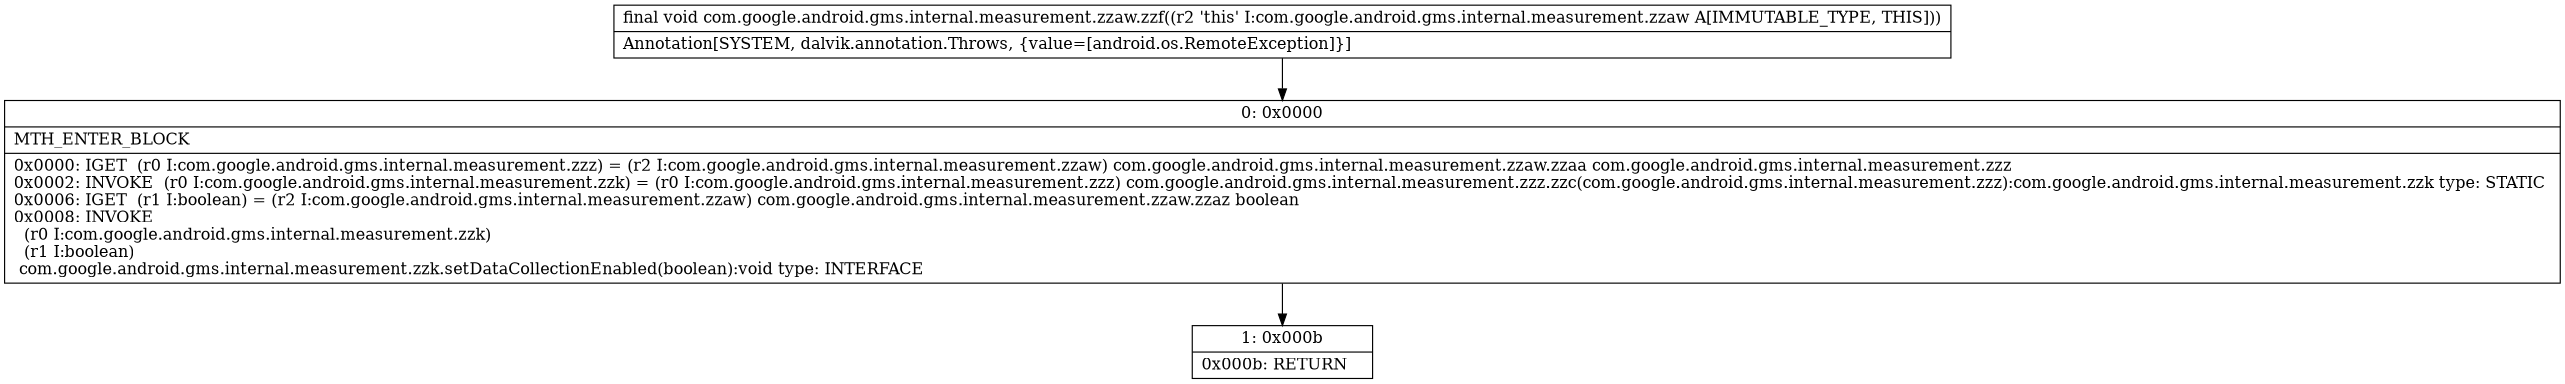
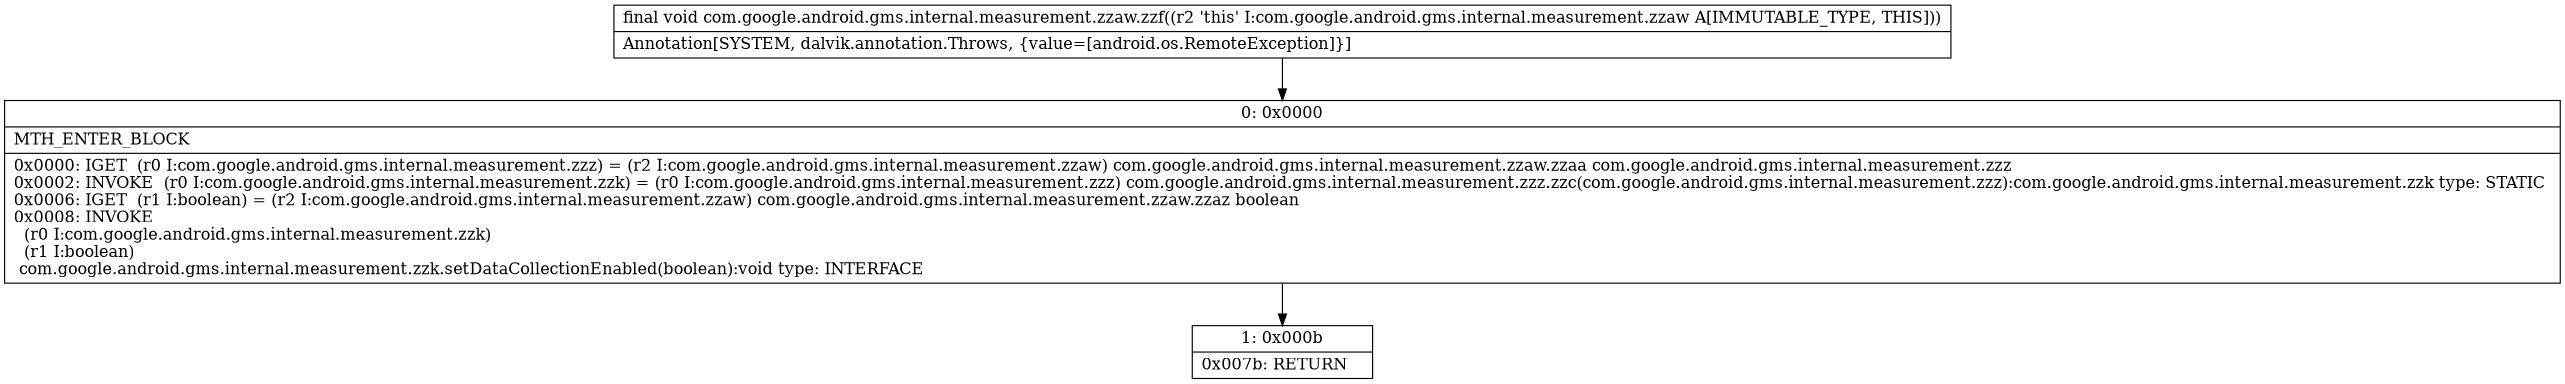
  digraph {
    node [shape=record]
    n1 [label="{0\:\ 0x0000|MTH_ENTER_BLOCK\l|0x0000: IGET  (r0 I:com.google.android.gms.internal.measurement.zzz) = (r2 I:com.google.android.gms.internal.measurement.zzaw) com.google.android.gms.internal.measurement.zzaw.zzaa com.google.android.gms.internal.measurement.zzz \l0x0002: INVOKE  (r0 I:com.google.android.gms.internal.measurement.zzk) = (r0 I:com.google.android.gms.internal.measurement.zzz) com.google.android.gms.internal.measurement.zzz.zzc(com.google.android.gms.internal.measurement.zzz):com.google.android.gms.internal.measurement.zzk type: STATIC \l0x0006: IGET  (r1 I:boolean) = (r2 I:com.google.android.gms.internal.measurement.zzaw) com.google.android.gms.internal.measurement.zzaw.zzaz boolean \l0x0008: INVOKE  \l  (r0 I:com.google.android.gms.internal.measurement.zzk)\l  (r1 I:boolean)\l com.google.android.gms.internal.measurement.zzk.setDataCollectionEnabled(boolean):void type: INTERFACE \l}"]
-   n2 [label="{1\:\ 0x000b|0x000b: RETURN   \l}"]
+   n2 [label="{1\:\ 0x000b|0x007b: RETURN   \l}"]
    n3 [label="{final void com.google.android.gms.internal.measurement.zzaw.zzf((r2 'this' I:com.google.android.gms.internal.measurement.zzaw A[IMMUTABLE_TYPE, THIS]))  | Annotation[SYSTEM, dalvik.annotation.Throws, \{value=[android.os.RemoteException]\}]\l}"]
    n1 -> n2
    n3 -> n1
  }
